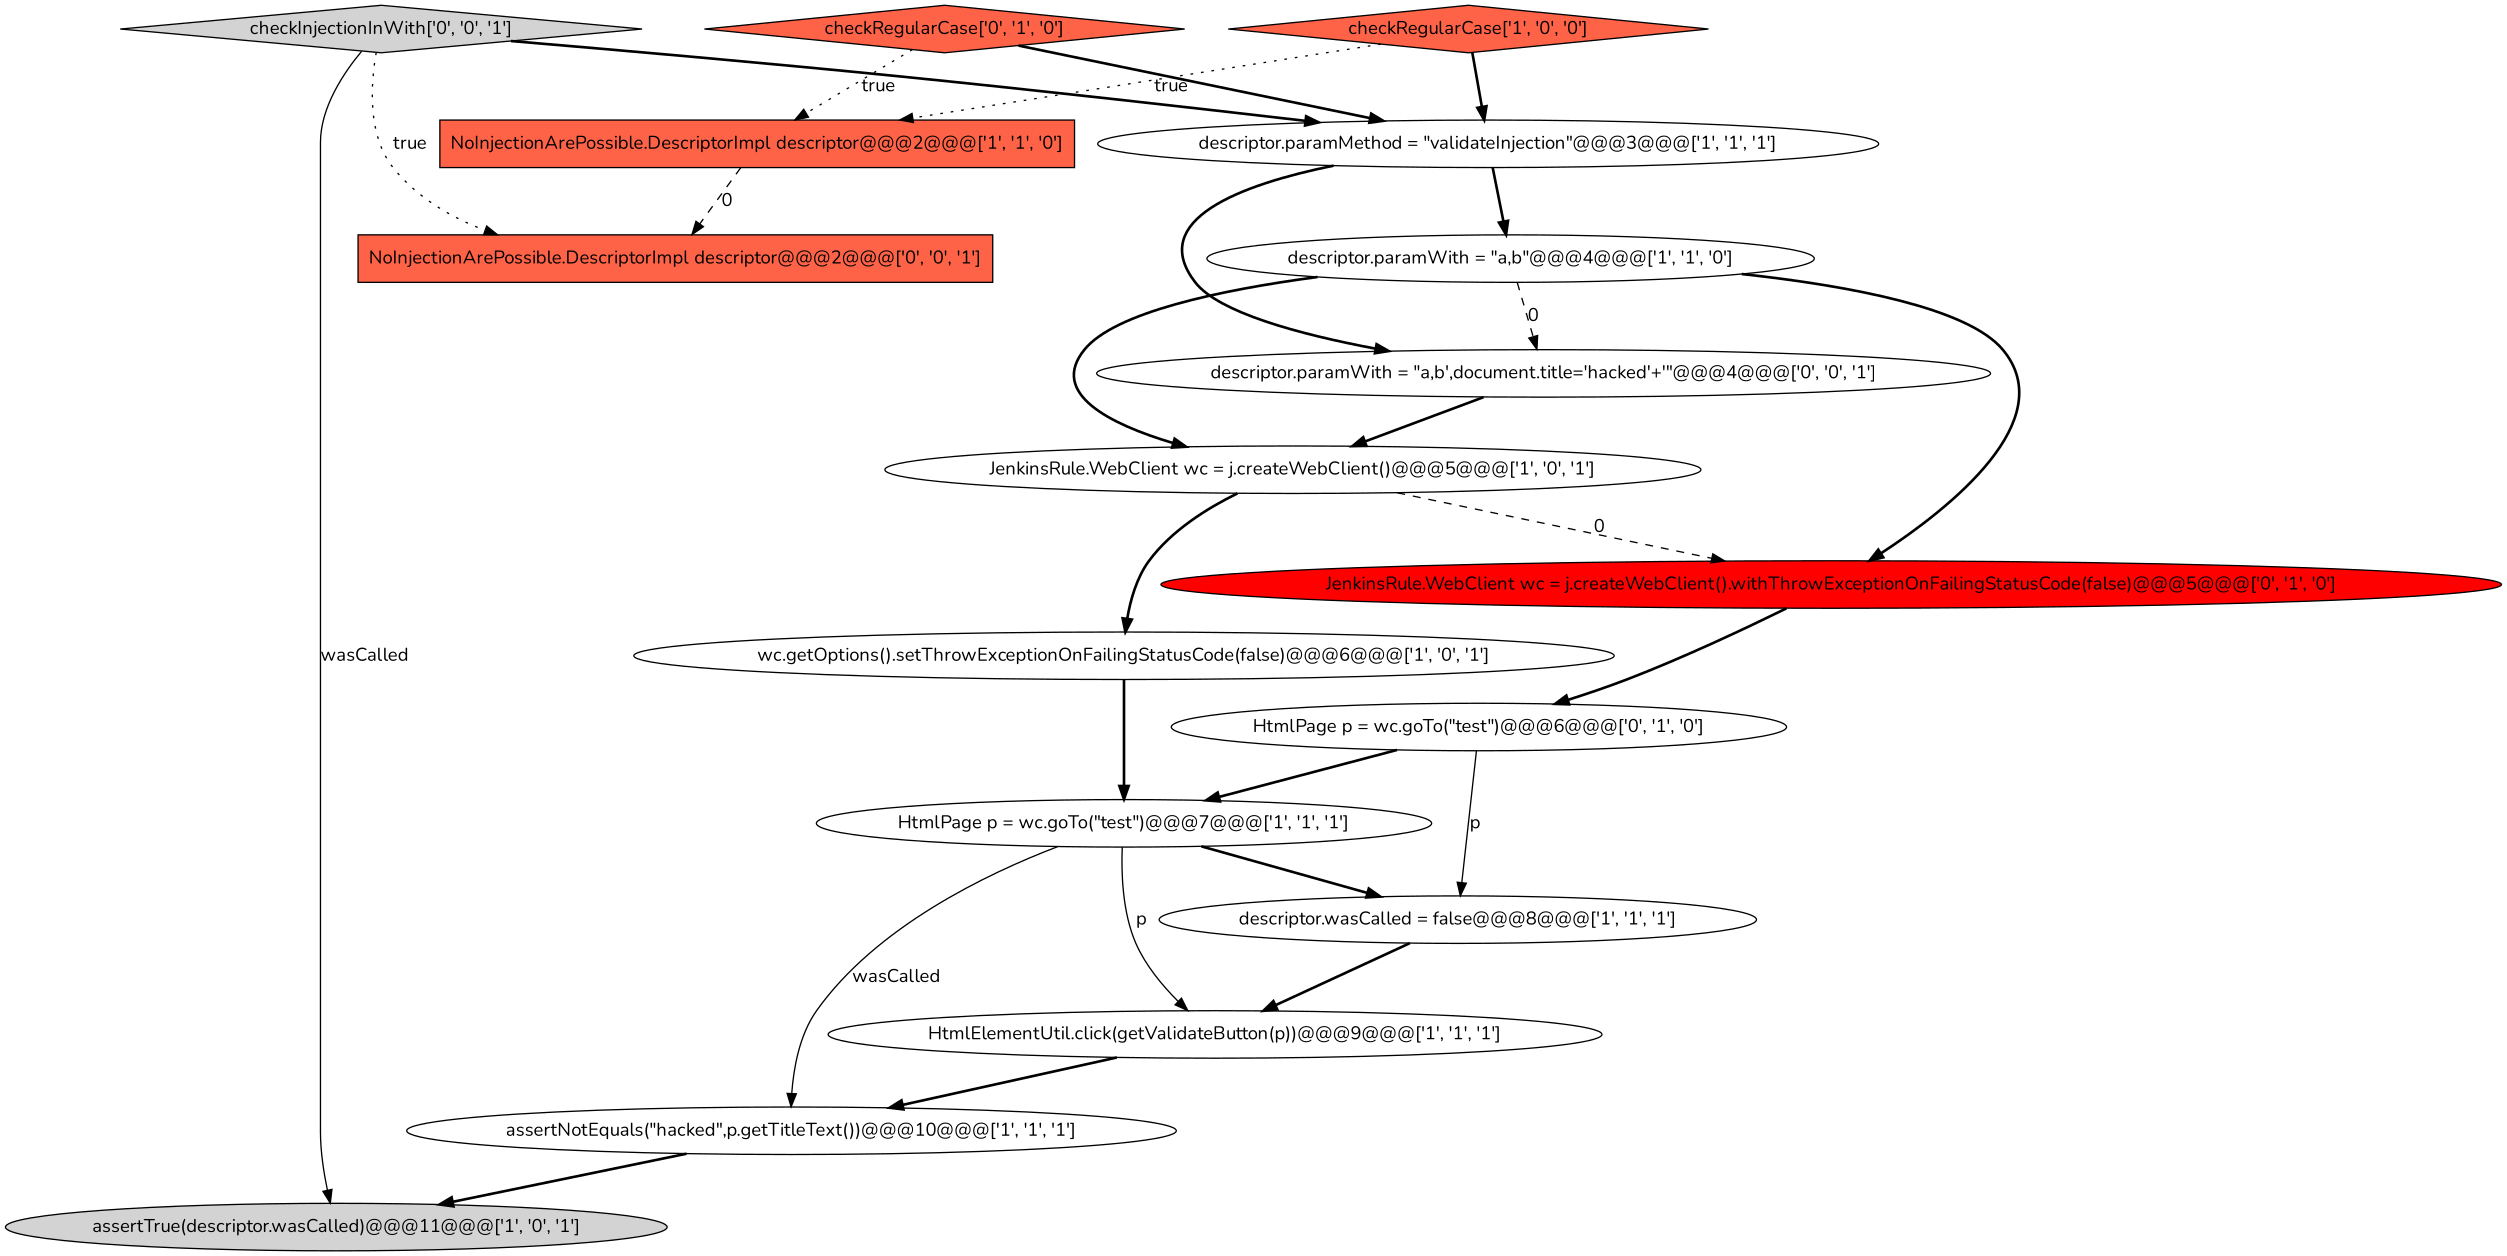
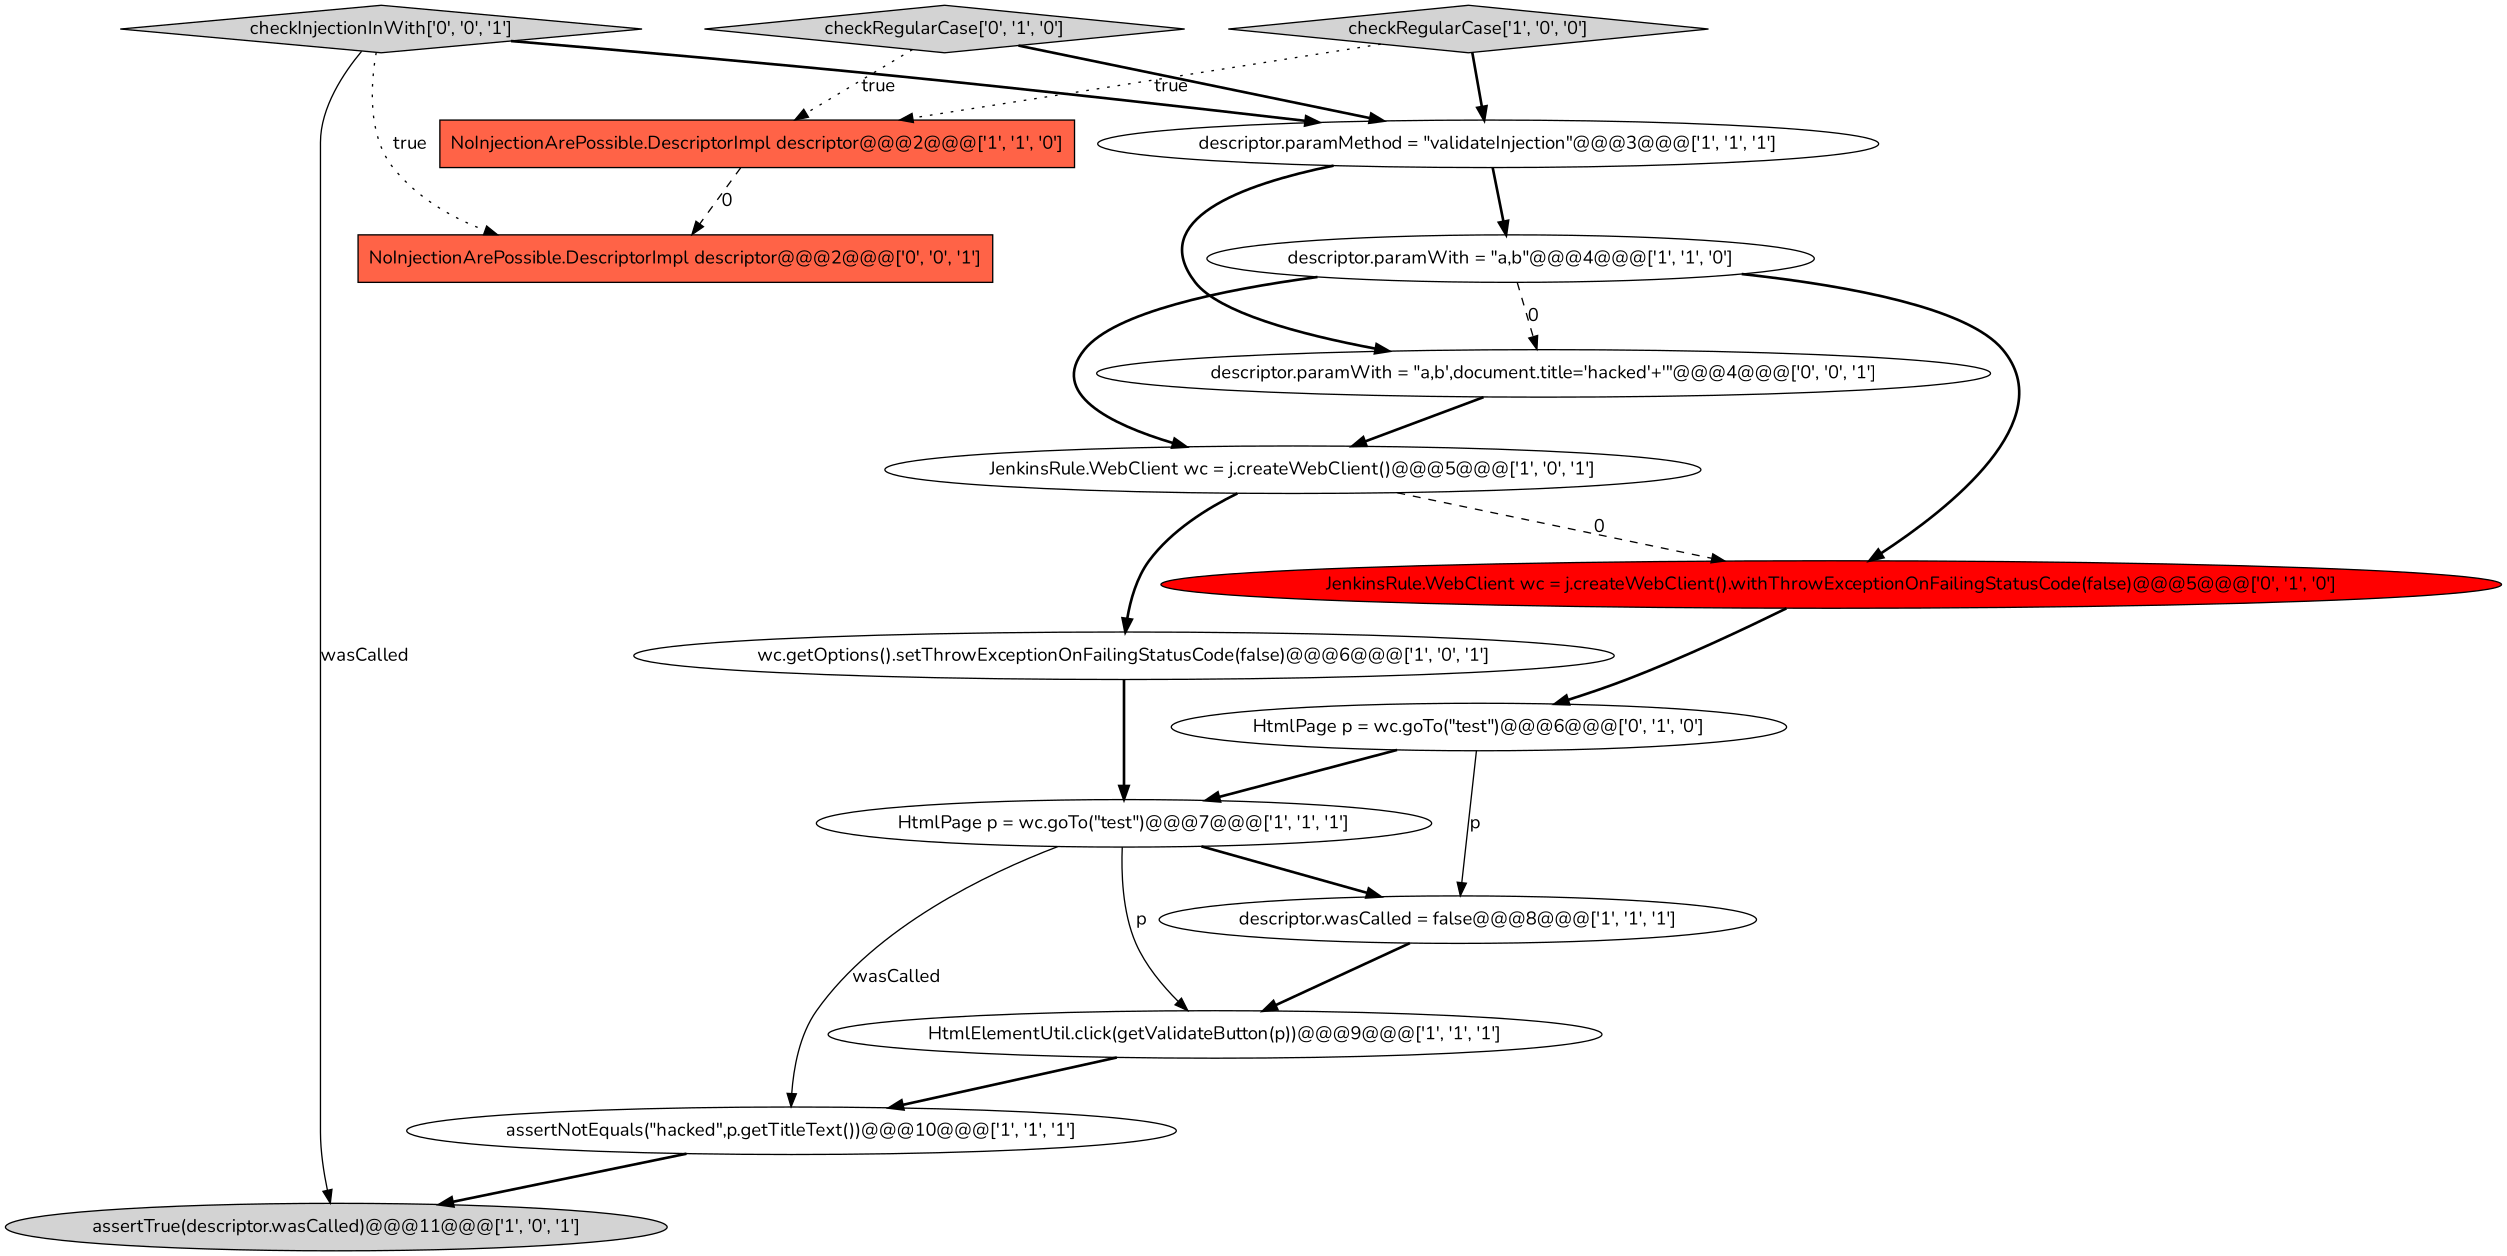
  digraph {
    fontname=Nunito
    node [fillcolor=white fontname=Nunito shape=ellipse style=filled]
    edge [fontname=Nunito style=bold]
-   n1 [fillcolor=tomato label="checkRegularCase['1', '0', '0']" shape=diamond]
+   n1 [fillcolor=lightgray label="checkRegularCase['1', '0', '0']" shape=diamond]
    n2 [fillcolor=tomato label="NoInjectionArePossible.DescriptorImpl descriptor@@@2@@@['1', '1', '0']" shape=box]
    n3 [label="descriptor.paramMethod = \"validateInjection\"@@@3@@@['1', '1', '1']"]
    n4 [fillcolor=tomato label="NoInjectionArePossible.DescriptorImpl descriptor@@@2@@@['0', '0', '1']" shape=box]
    n5 [label="descriptor.paramWith = \"a,b',document.title='hacked'+'\"@@@4@@@['0', '0', '1']"]
    n6 [label="descriptor.paramWith = \"a,b\"@@@4@@@['1', '1', '0']"]
    n7 [label="HtmlPage p = wc.goTo(\"test\")@@@6@@@['0', '1', '0']"]
    n8 [label="HtmlPage p = wc.goTo(\"test\")@@@7@@@['1', '1', '1']"]
    n9 [label="descriptor.wasCalled = false@@@8@@@['1', '1', '1']"]
    n10 [label="assertNotEquals(\"hacked\",p.getTitleText())@@@10@@@['1', '1', '1']"]
    n11 [label="HtmlElementUtil.click(getValidateButton(p))@@@9@@@['1', '1', '1']"]
    n12 [fillcolor=lightgray label="assertTrue(descriptor.wasCalled)@@@11@@@['1', '0', '1']"]
    n13 [label="JenkinsRule.WebClient wc = j.createWebClient()@@@5@@@['1', '0', '1']"]
    n14 [label="wc.getOptions().setThrowExceptionOnFailingStatusCode(false)@@@6@@@['1', '0', '1']"]
    n15 [fillcolor=red label="JenkinsRule.WebClient wc = j.createWebClient().withThrowExceptionOnFailingStatusCode(false)@@@5@@@['0', '1', '0']"]
    n16 [fillcolor=lightgray label="checkInjectionInWith['0', '0', '1']" shape=diamond]
-   n17 [fillcolor=tomato label="checkRegularCase['0', '1', '0']" shape=diamond]
+   n17 [fillcolor=lightgray label="checkRegularCase['0', '1', '0']" shape=diamond]
    n1 -> n2 [label=true style=dotted]
    n1 -> n3
    n2 -> n4 [label=0 style=dashed]
    n3 -> n5
    n3 -> n6
    n5 -> n13
    n6 -> n5 [label=0 style=dashed]
    n6 -> n13
    n6 -> n15
    n7 -> n8
    n7 -> n9 [label=p style=solid]
    n8 -> n9
    n8 -> n10 [label=wasCalled style=solid]
    n8 -> n11 [label=p style=solid]
    n9 -> n11
    n10 -> n12
    n11 -> n10
    n13 -> n14
    n13 -> n15 [label=0 style=dashed]
    n14 -> n8
    n15 -> n7
    n16 -> n3
    n16 -> n4 [label=true style=dotted]
    n16 -> n12 [label=wasCalled style=solid]
    n17 -> n2 [label=true style=dotted]
    n17 -> n3
  }
